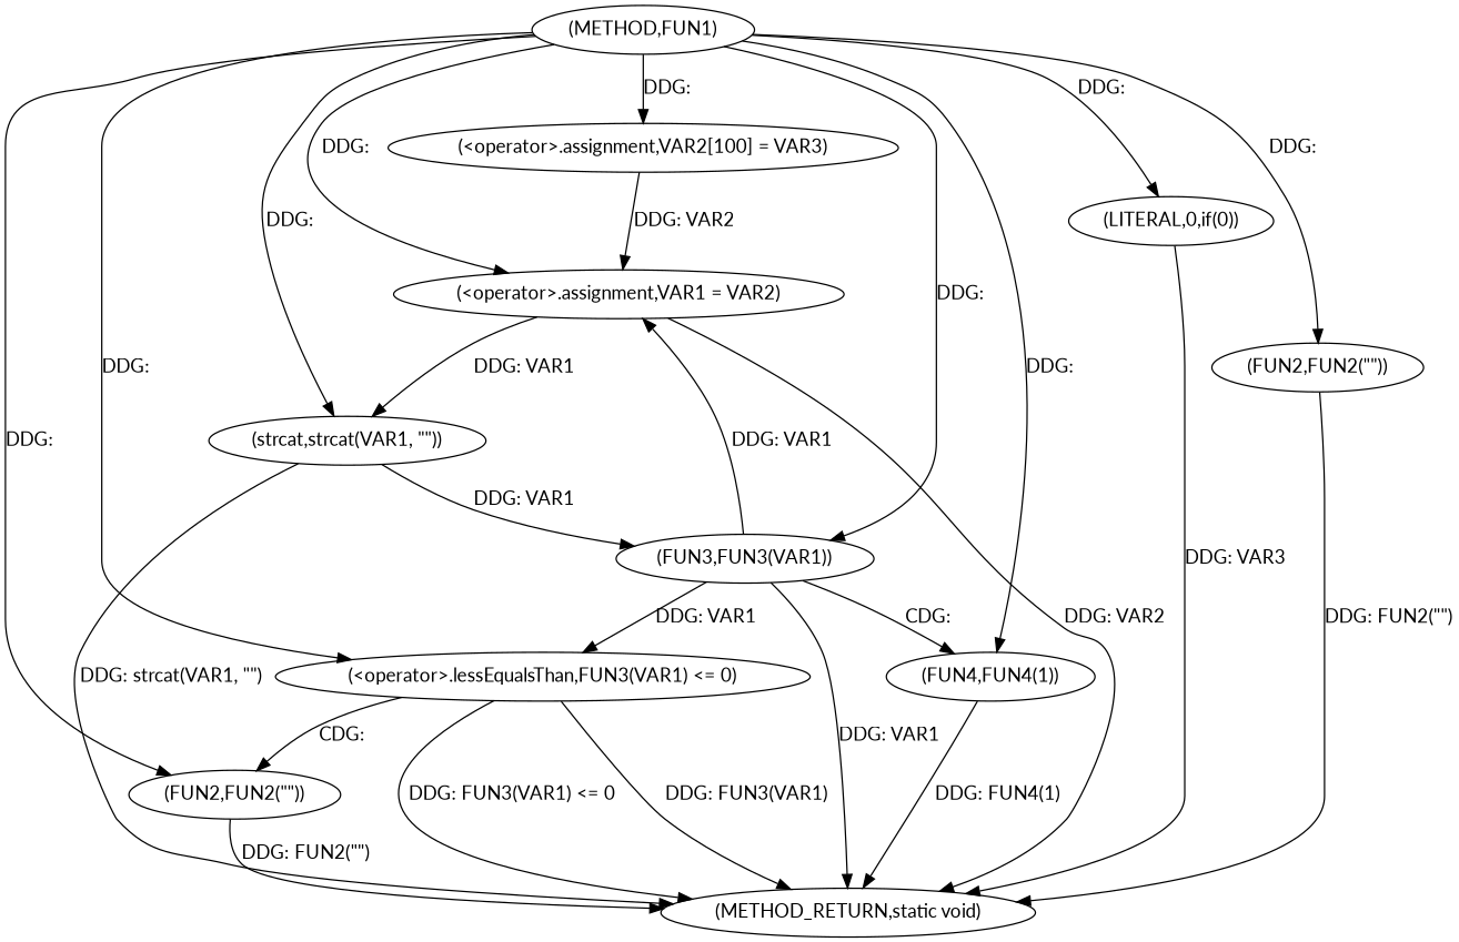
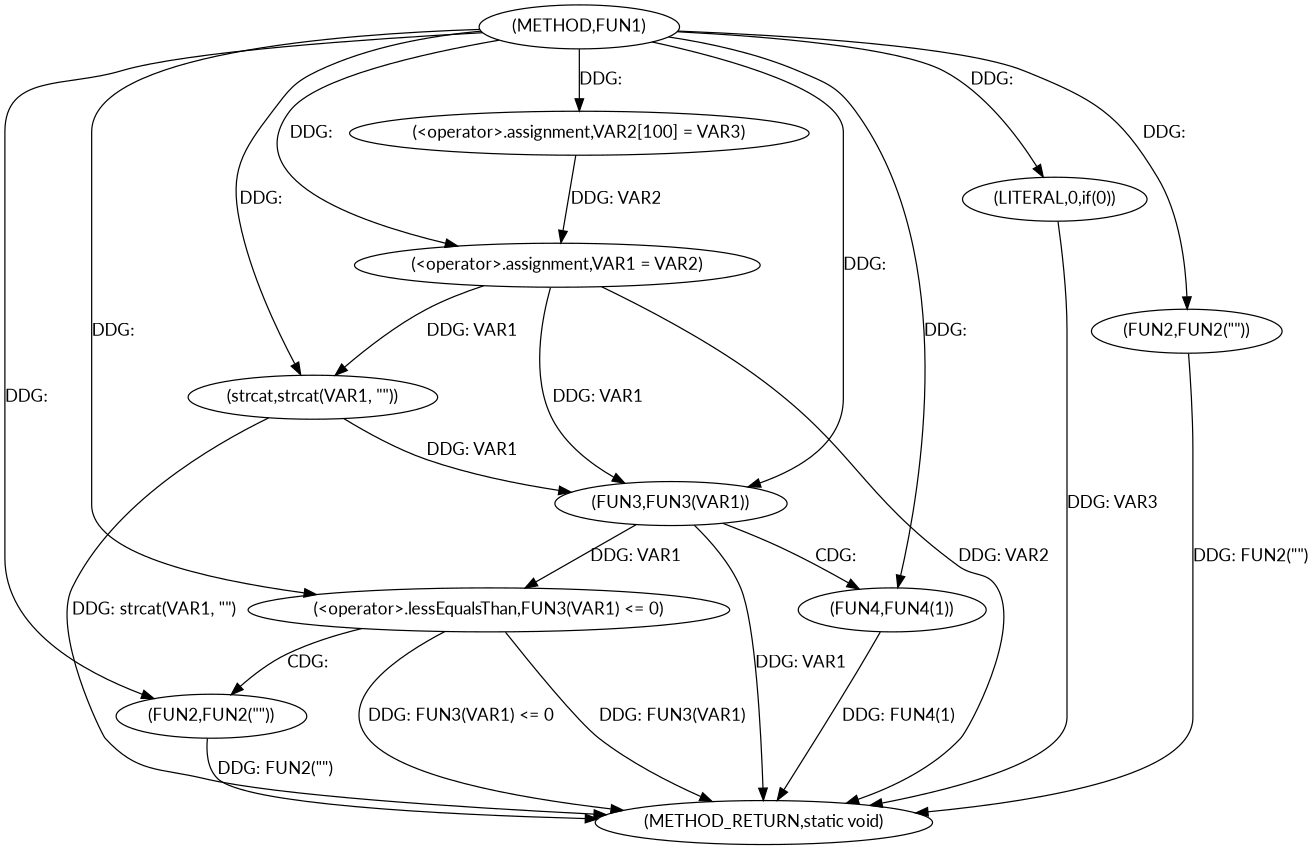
  digraph {
    fontname=Lato
    node [fontname=Lato]
    edge [fontname=Lato]
    n1 [label="(METHOD,FUN1)"]
    n2 [label="(<operator>.assignment,VAR2[100] = VAR3)"]
    n3 [label="(<operator>.assignment,VAR1 = VAR2)"]
    n4 [label="(LITERAL,0,if(0))"]
    n5 [label="(FUN2,FUN2(\"\"))"]
    n6 [label="(strcat,strcat(VAR1, \"\"))"]
    n7 [label="(<operator>.lessEqualsThan,FUN3(VAR1) <= 0)"]
    n8 [label="(FUN3,FUN3(VAR1))"]
    n9 [label="(FUN2,FUN2(\"\"))"]
    n10 [label="(FUN4,FUN4(1))"]
    n11 [label="(METHOD_RETURN,static void)"]
    n1 -> n2 [label="DDG: "]
    n1 -> n3 [label="DDG: "]
    n1 -> n4 [label="DDG: "]
    n1 -> n5 [label="DDG: "]
    n1 -> n6 [label="DDG: "]
    n1 -> n7 [label="DDG: "]
    n1 -> n8 [label="DDG: "]
    n1 -> n9 [label="DDG: "]
    n1 -> n10 [label="DDG: "]
    n2 -> n3 [label="DDG: VAR2"]
    n3 -> n6 [label="DDG: VAR1"]
-   n8 -> n3 [label="DDG: VAR1"]
+   n3 -> n8 [label="DDG: VAR1"]
    n3 -> n11 [label="DDG: VAR2"]
    n4 -> n11 [label="DDG: VAR3"]
    n5 -> n11 [label="DDG: FUN2(\"\")"]
    n6 -> n8 [label="DDG: VAR1"]
    n6 -> n11 [label="DDG: strcat(VAR1, \"\")"]
    n7 -> n9 [label="CDG: "]
    n7 -> n11 [label="DDG: FUN3(VAR1) <= 0"]
    n7 -> n11 [label="DDG: FUN3(VAR1)"]
    n8 -> n7 [label="DDG: VAR1"]
    n8 -> n10 [label="CDG: "]
    n8 -> n11 [label="DDG: VAR1"]
    n9 -> n11 [label="DDG: FUN2(\"\")"]
    n10 -> n11 [label="DDG: FUN4(1)"]
  }
